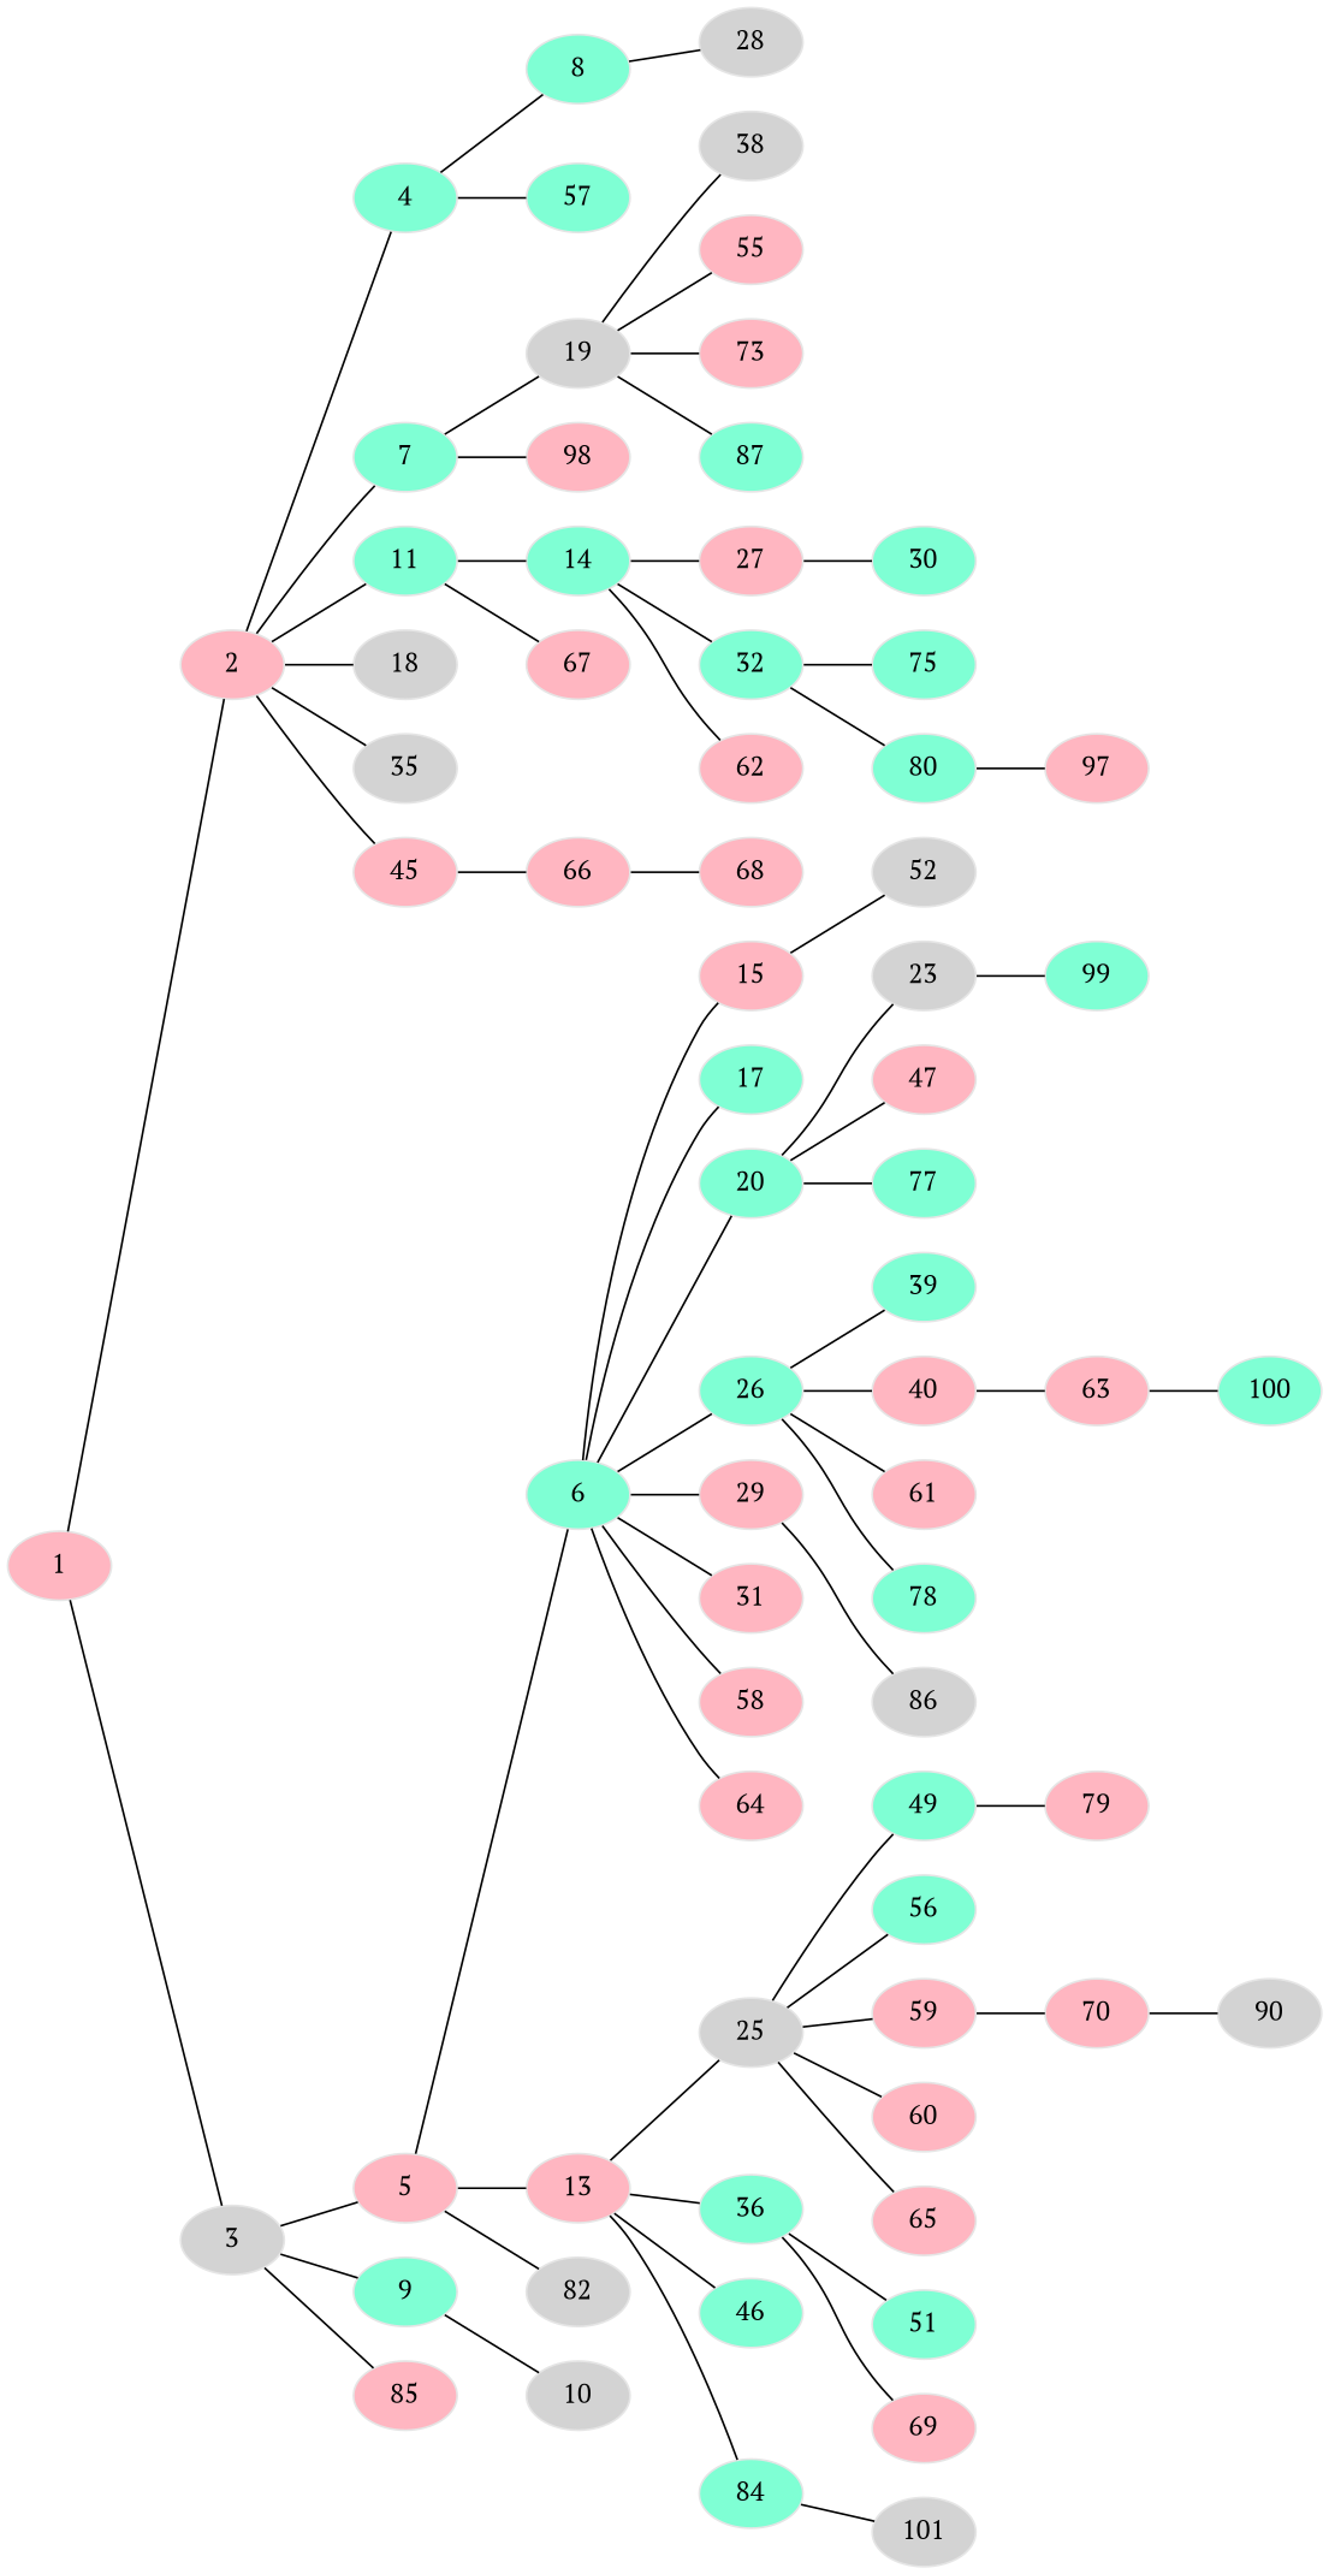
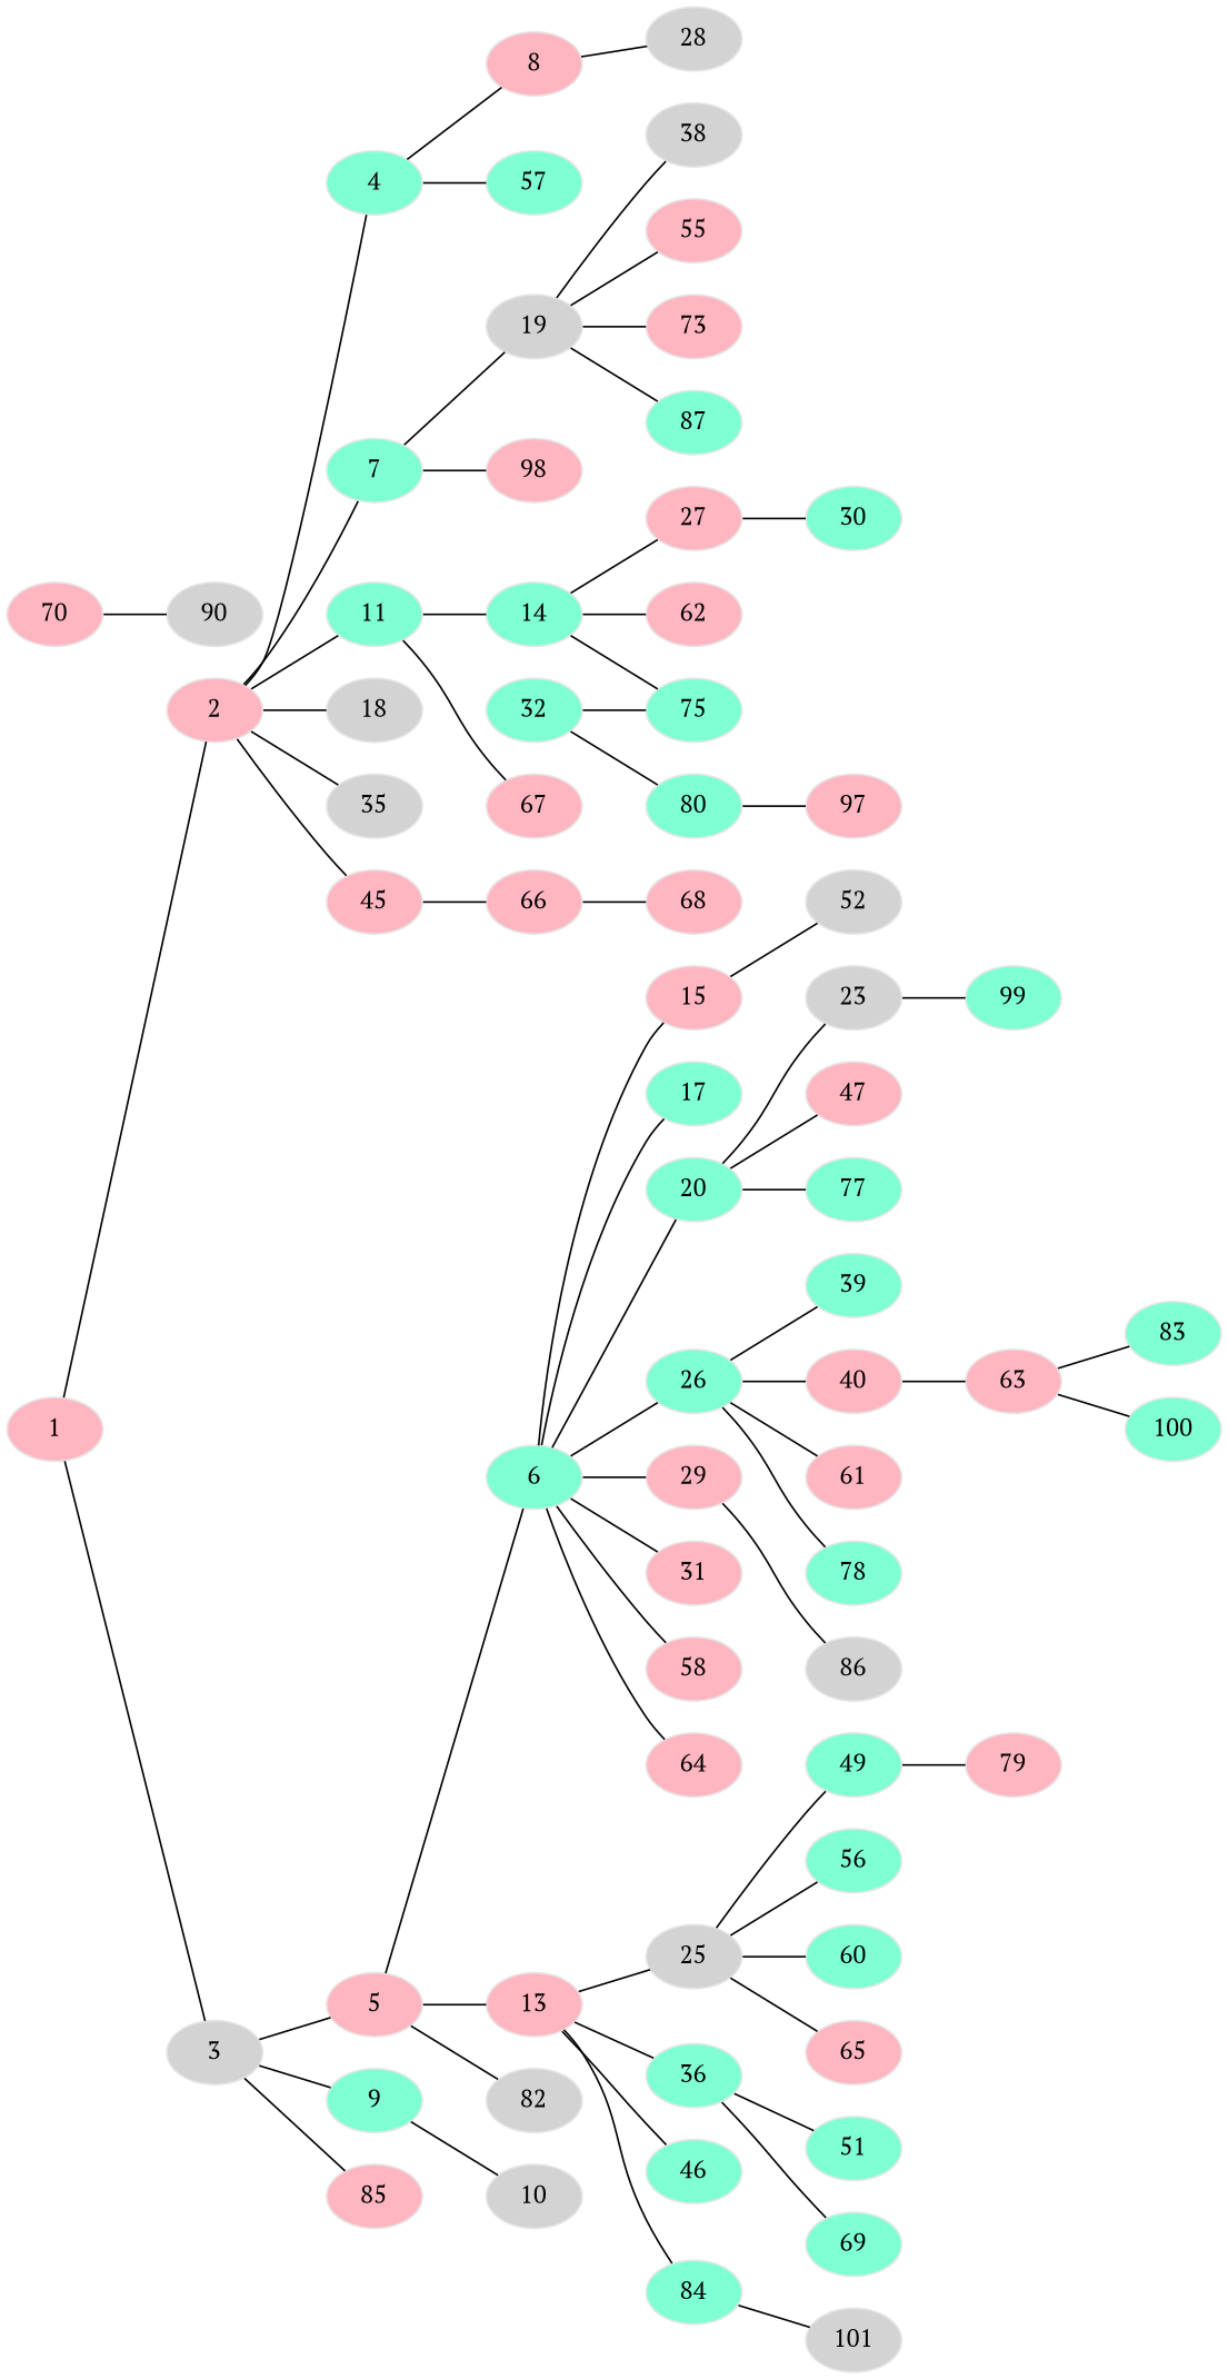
  graph {
    fontname="PT Serif"
    rankdir=LR
    node [color=gray90 fillcolor=lightpink fontname="PT Serif" style=filled]
    edge [fontname="PT Serif"]
    2 [super="+44"]
    4 [fillcolor=aquamarine super="+34"]
    7 [fillcolor=aquamarine]
    11 [fillcolor=aquamarine super="+42"]
    18 [fillcolor=lightgrey]
    35 [fillcolor=lightgrey]
    45
    1
    3 [fillcolor=lightgrey super="+12"]
    5 [super="+53"]
    9 [fillcolor=aquamarine super="+48"]
    85
-   8 [fillcolor=aquamarine]
+   8
    57 [fillcolor=aquamarine]
    19 [fillcolor=lightgrey super="+22"]
    98
    14 [fillcolor=aquamarine super="+24"]
    67
    66 [super="+74"]
    6 [fillcolor=aquamarine super="+16"]
    13 [super="+21"]
    82 [fillcolor=lightgrey]
    10 [fillcolor=lightgrey]
    28 [fillcolor=lightgrey]
    15 [super="+76"]
    17 [fillcolor=aquamarine]
    20 [fillcolor=aquamarine super="+43"]
    26 [fillcolor=aquamarine super="+33"]
    29 [super="+72"]
    31
    58
    64 [super="+93"]
    25 [fillcolor=lightgrey super="+41"]
    36 [fillcolor=aquamarine super="+37"]
    46 [fillcolor=aquamarine]
    84 [fillcolor=aquamarine]
    52 [fillcolor=lightgrey]
    23 [fillcolor=lightgrey super="+95"]
    47 [super="+54"]
    77 [fillcolor=aquamarine]
    39 [fillcolor=aquamarine]
    40 [super="+94"]
    61
    78 [fillcolor=aquamarine]
    86 [fillcolor=lightgrey]
    38 [fillcolor=lightgrey]
    55
    73
    87 [fillcolor=aquamarine]
    27 [super="+102"]
    32 [fillcolor=aquamarine super="+71"]
    62
    49 [fillcolor=aquamarine super="+50"]
    56 [fillcolor=aquamarine]
-   59 [super="+88"]
-   60
+   60 [fillcolor=aquamarine]
    65 [super="+96"]
    51 [fillcolor=aquamarine]
-   69
+   69 [fillcolor=aquamarine]
    101 [fillcolor=lightgrey]
    30 [fillcolor=aquamarine super="+92"]
    75 [fillcolor=aquamarine]
    80 [fillcolor=aquamarine super="+89"]
    99 [fillcolor=aquamarine]
    79 [super="+81"]
    70
    63 [super="+91"]
    97
+   83 [fillcolor=aquamarine]
    100 [fillcolor=aquamarine]
    68
    90 [fillcolor=lightgrey]
    2 -- 4
    2 -- 7
    2 -- 11
    2 -- 18
    2 -- 35
    2 -- 45
    4 -- 8
    4 -- 57
    7 -- 19
    7 -- 98
    11 -- 14
    11 -- 67
    45 -- 66
    1 -- 2
    1 -- 3
    3 -- 5
    3 -- 9
    3 -- 85
    5 -- 6
    5 -- 13
    5 -- 82
    9 -- 10
    8 -- 28
    19 -- 38
    19 -- 55
    19 -- 73
    19 -- 87
    14 -- 27
-   14 -- 32
+   14 -- 75
    14 -- 62
    66 -- 68
    6 -- 15
    6 -- 17
    6 -- 20
    6 -- 26
    6 -- 29
    6 -- 31
    6 -- 58
    6 -- 64
    13 -- 25
    13 -- 36
    13 -- 46
    13 -- 84
    15 -- 52
    20 -- 23
    20 -- 47
    20 -- 77
    26 -- 39
    26 -- 40
    26 -- 61
    26 -- 78
    29 -- 86
    25 -- 49
    25 -- 56
-   25 -- 59
    25 -- 60
    25 -- 65
    36 -- 51
    36 -- 69
    84 -- 101
    23 -- 99
    40 -- 63
    27 -- 30
    32 -- 75
    32 -- 80
    49 -- 79
-   59 -- 70
    80 -- 97
    70 -- 90
+   63 -- 83
    63 -- 100
  }
